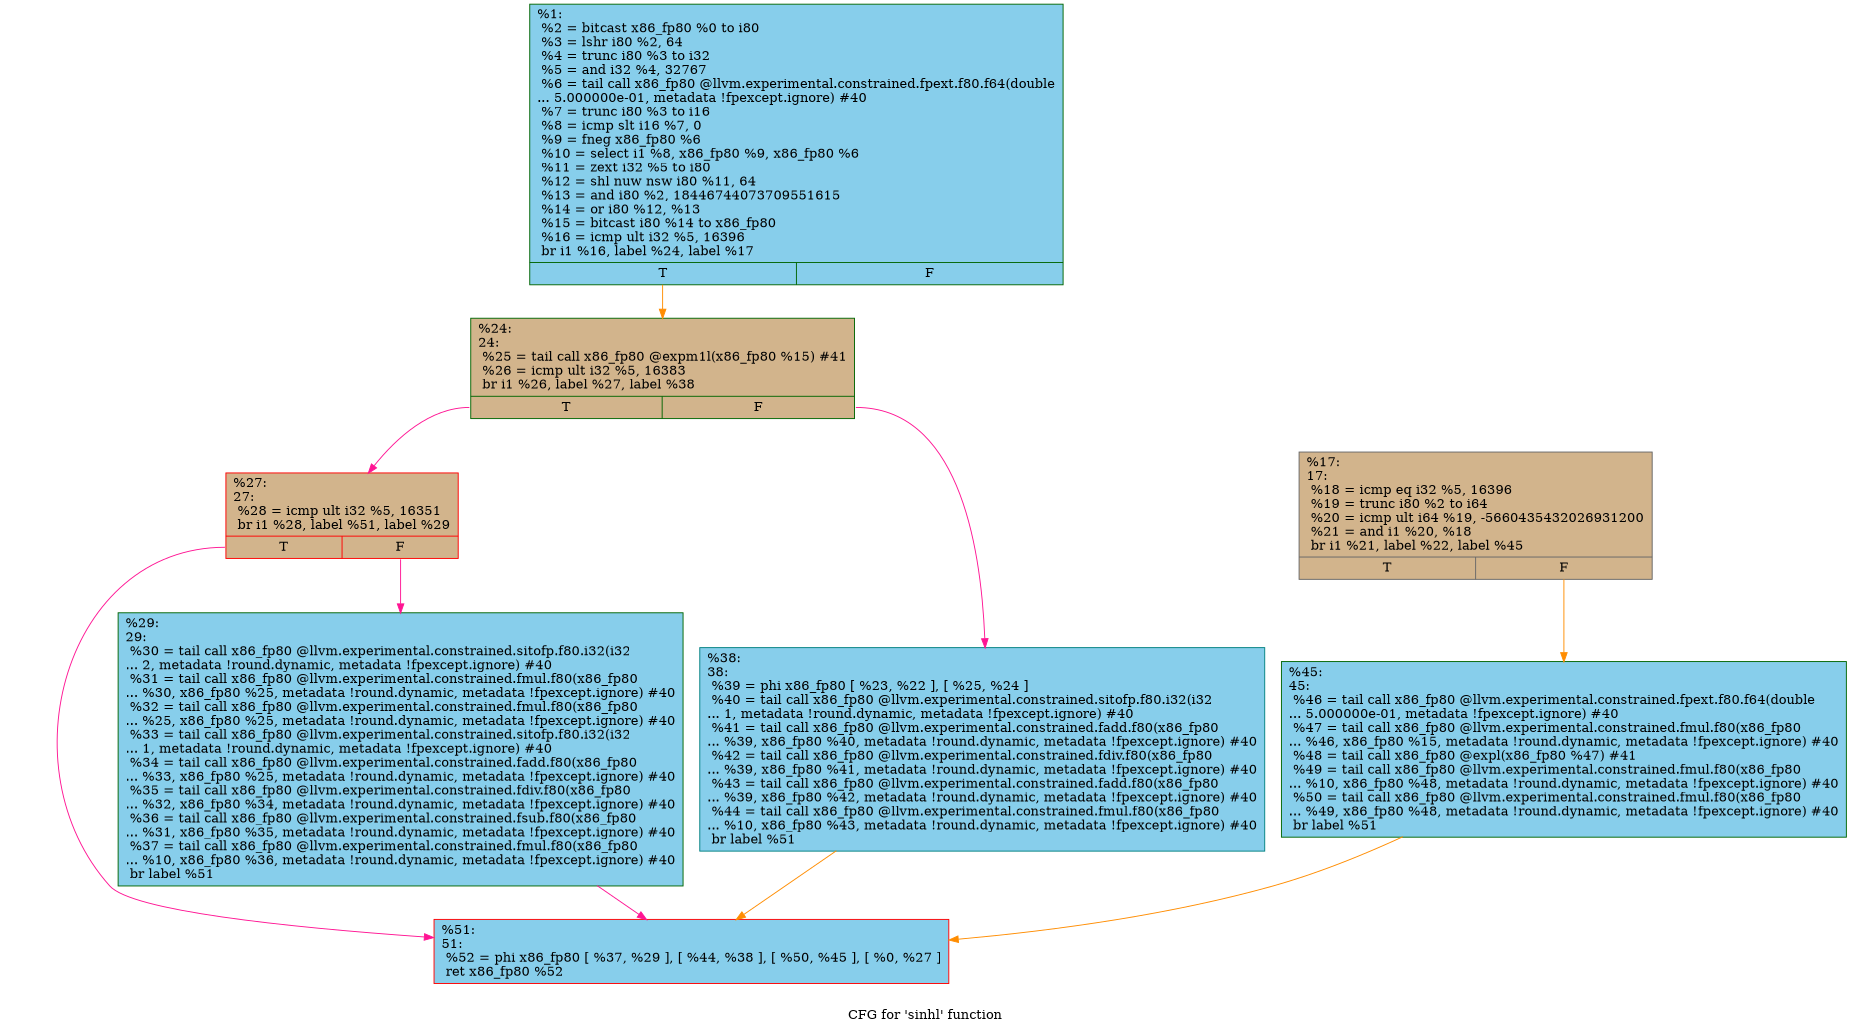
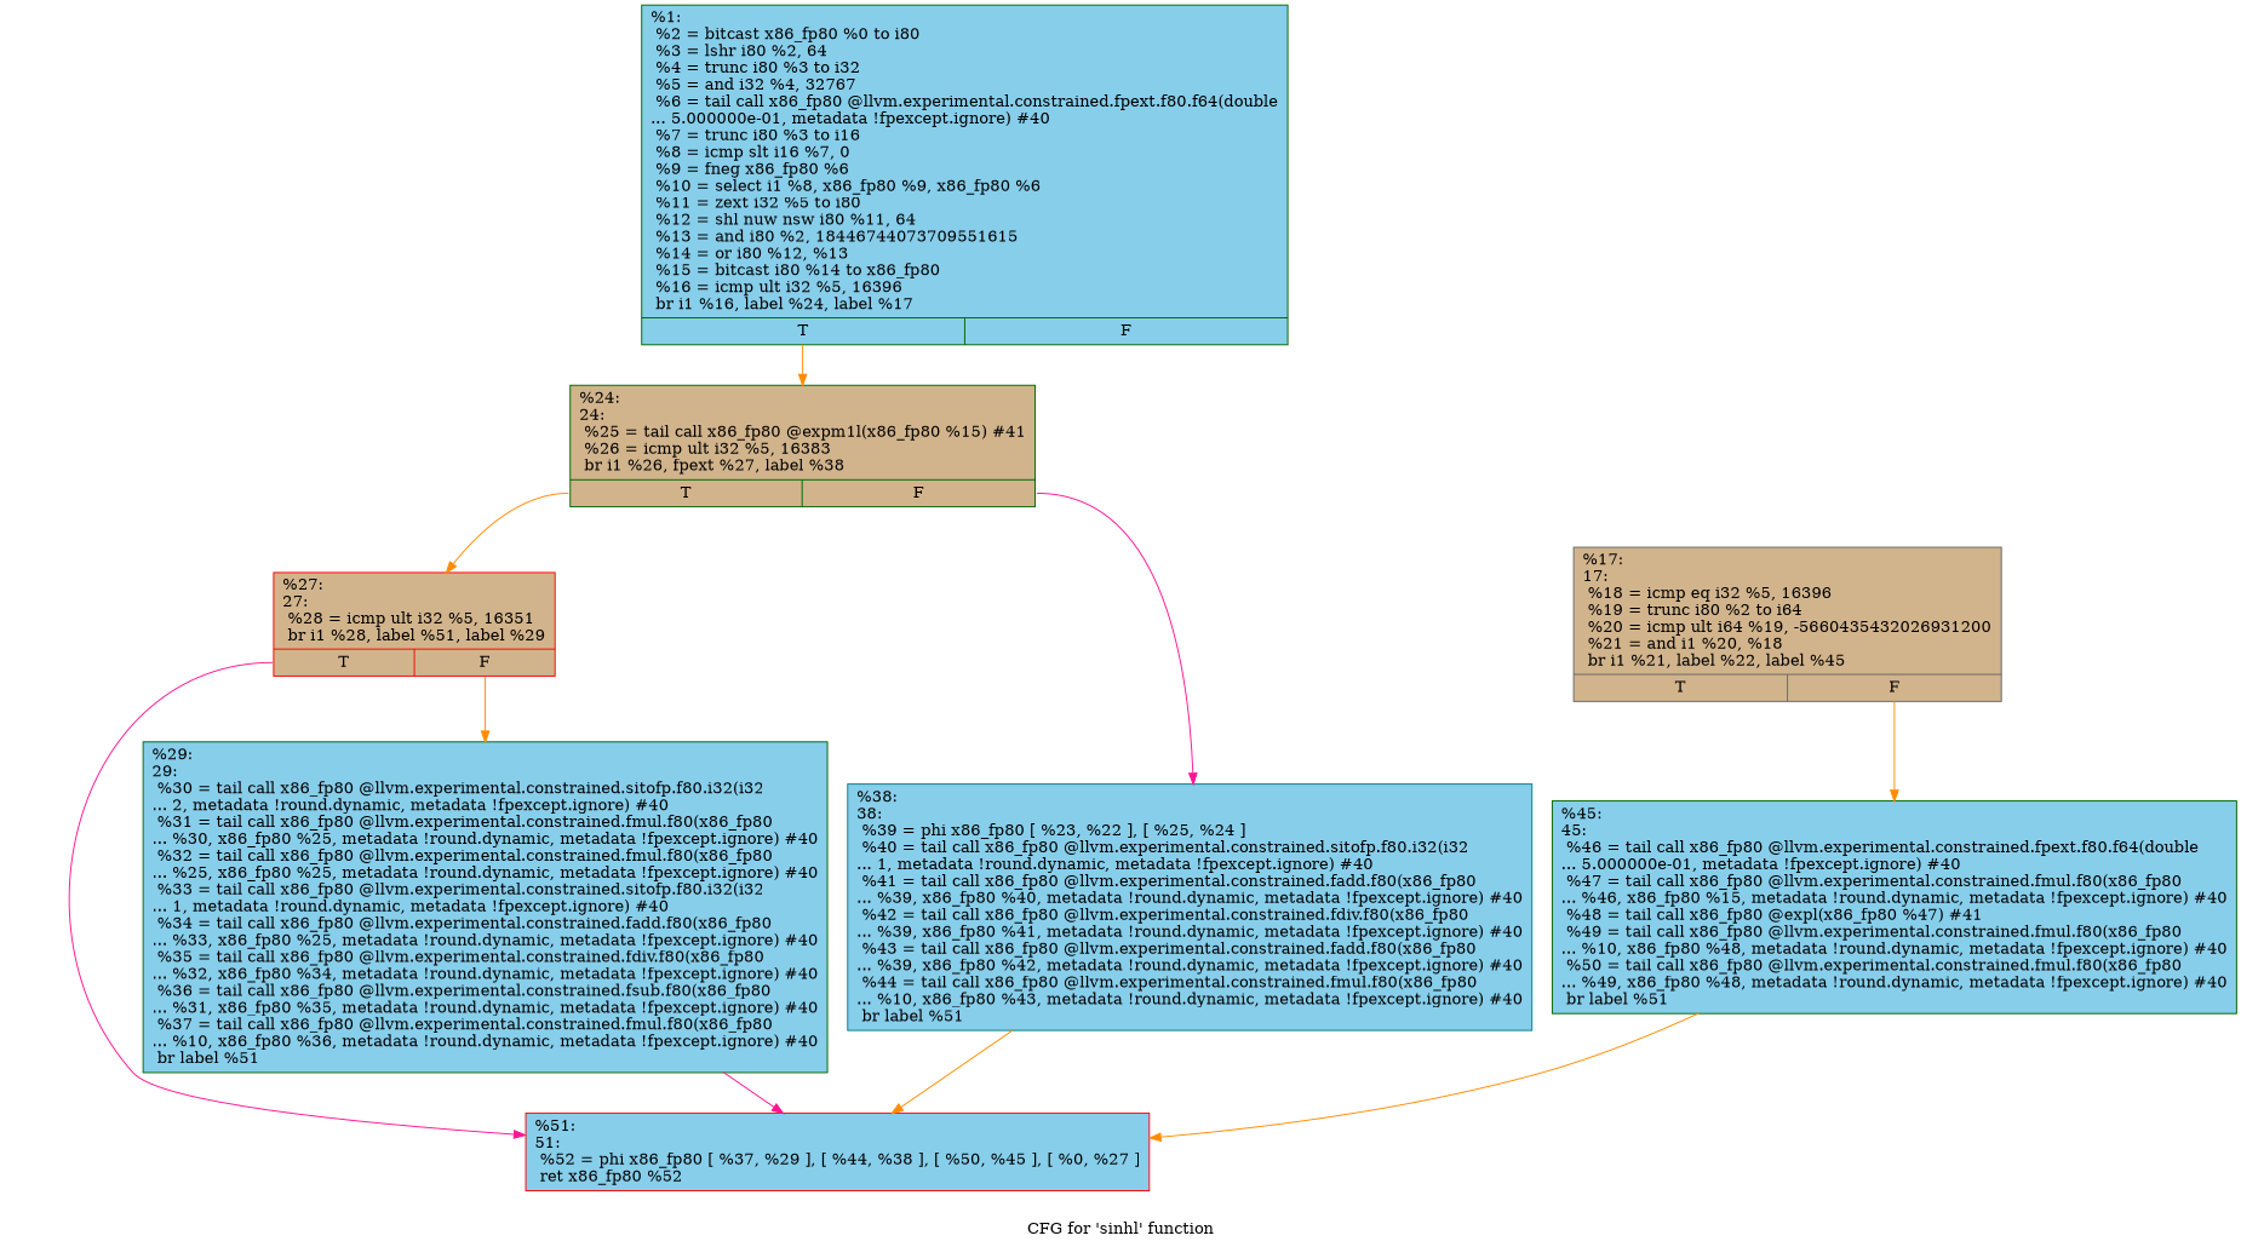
  digraph {
    label="CFG for 'sinhl' function"
    node [color=darkgreen fillcolor=skyblue shape=record style=filled]
    edge [color=darkorange]
    n1 [label="{%1:\l  %2 = bitcast x86_fp80 %0 to i80\l  %3 = lshr i80 %2, 64\l  %4 = trunc i80 %3 to i32\l  %5 = and i32 %4, 32767\l  %6 = tail call x86_fp80 @llvm.experimental.constrained.fpext.f80.f64(double\l... 5.000000e-01, metadata !fpexcept.ignore) #40\l  %7 = trunc i80 %3 to i16\l  %8 = icmp slt i16 %7, 0\l  %9 = fneg x86_fp80 %6\l  %10 = select i1 %8, x86_fp80 %9, x86_fp80 %6\l  %11 = zext i32 %5 to i80\l  %12 = shl nuw nsw i80 %11, 64\l  %13 = and i80 %2, 18446744073709551615\l  %14 = or i80 %12, %13\l  %15 = bitcast i80 %14 to x86_fp80\l  %16 = icmp ult i32 %5, 16396\l  br i1 %16, label %24, label %17\l|{<s0>T|<s1>F}}"]
-   n2 [fillcolor=tan label="{%24:\l24:                                               \l  %25 = tail call x86_fp80 @expm1l(x86_fp80 %15) #41\l  %26 = icmp ult i32 %5, 16383\l  br i1 %26, label %27, label %38\l|{<s0>T|<s1>F}}"]
+   n2 [fillcolor=tan label="{%24:\l24:                                               \l  %25 = tail call x86_fp80 @expm1l(x86_fp80 %15) #41\l  %26 = icmp ult i32 %5, 16383\l  br i1 %26, fpext %27, label %38\l|{<s0>T|<s1>F}}"]
    n3 [color=teal label="{%38:\l38:                                               \l  %39 = phi x86_fp80 [ %23, %22 ], [ %25, %24 ]\l  %40 = tail call x86_fp80 @llvm.experimental.constrained.sitofp.f80.i32(i32\l... 1, metadata !round.dynamic, metadata !fpexcept.ignore) #40\l  %41 = tail call x86_fp80 @llvm.experimental.constrained.fadd.f80(x86_fp80\l... %39, x86_fp80 %40, metadata !round.dynamic, metadata !fpexcept.ignore) #40\l  %42 = tail call x86_fp80 @llvm.experimental.constrained.fdiv.f80(x86_fp80\l... %39, x86_fp80 %41, metadata !round.dynamic, metadata !fpexcept.ignore) #40\l  %43 = tail call x86_fp80 @llvm.experimental.constrained.fadd.f80(x86_fp80\l... %39, x86_fp80 %42, metadata !round.dynamic, metadata !fpexcept.ignore) #40\l  %44 = tail call x86_fp80 @llvm.experimental.constrained.fmul.f80(x86_fp80\l... %10, x86_fp80 %43, metadata !round.dynamic, metadata !fpexcept.ignore) #40\l  br label %51\l}"]
    n4 [color=red fillcolor=tan label="{%27:\l27:                                               \l  %28 = icmp ult i32 %5, 16351\l  br i1 %28, label %51, label %29\l|{<s0>T|<s1>F}}"]
    n5 [color=gray40 fillcolor=tan label="{%17:\l17:                                               \l  %18 = icmp eq i32 %5, 16396\l  %19 = trunc i80 %2 to i64\l  %20 = icmp ult i64 %19, -5660435432026931200\l  %21 = and i1 %20, %18\l  br i1 %21, label %22, label %45\l|{<s0>T|<s1>F}}"]
    n6 [label="{%45:\l45:                                               \l  %46 = tail call x86_fp80 @llvm.experimental.constrained.fpext.f80.f64(double\l... 5.000000e-01, metadata !fpexcept.ignore) #40\l  %47 = tail call x86_fp80 @llvm.experimental.constrained.fmul.f80(x86_fp80\l... %46, x86_fp80 %15, metadata !round.dynamic, metadata !fpexcept.ignore) #40\l  %48 = tail call x86_fp80 @expl(x86_fp80 %47) #41\l  %49 = tail call x86_fp80 @llvm.experimental.constrained.fmul.f80(x86_fp80\l... %10, x86_fp80 %48, metadata !round.dynamic, metadata !fpexcept.ignore) #40\l  %50 = tail call x86_fp80 @llvm.experimental.constrained.fmul.f80(x86_fp80\l... %49, x86_fp80 %48, metadata !round.dynamic, metadata !fpexcept.ignore) #40\l  br label %51\l}"]
    n7 [color=red label="{%51:\l51:                                               \l  %52 = phi x86_fp80 [ %37, %29 ], [ %44, %38 ], [ %50, %45 ], [ %0, %27 ]\l  ret x86_fp80 %52\l}"]
    n8 [label="{%29:\l29:                                               \l  %30 = tail call x86_fp80 @llvm.experimental.constrained.sitofp.f80.i32(i32\l... 2, metadata !round.dynamic, metadata !fpexcept.ignore) #40\l  %31 = tail call x86_fp80 @llvm.experimental.constrained.fmul.f80(x86_fp80\l... %30, x86_fp80 %25, metadata !round.dynamic, metadata !fpexcept.ignore) #40\l  %32 = tail call x86_fp80 @llvm.experimental.constrained.fmul.f80(x86_fp80\l... %25, x86_fp80 %25, metadata !round.dynamic, metadata !fpexcept.ignore) #40\l  %33 = tail call x86_fp80 @llvm.experimental.constrained.sitofp.f80.i32(i32\l... 1, metadata !round.dynamic, metadata !fpexcept.ignore) #40\l  %34 = tail call x86_fp80 @llvm.experimental.constrained.fadd.f80(x86_fp80\l... %33, x86_fp80 %25, metadata !round.dynamic, metadata !fpexcept.ignore) #40\l  %35 = tail call x86_fp80 @llvm.experimental.constrained.fdiv.f80(x86_fp80\l... %32, x86_fp80 %34, metadata !round.dynamic, metadata !fpexcept.ignore) #40\l  %36 = tail call x86_fp80 @llvm.experimental.constrained.fsub.f80(x86_fp80\l... %31, x86_fp80 %35, metadata !round.dynamic, metadata !fpexcept.ignore) #40\l  %37 = tail call x86_fp80 @llvm.experimental.constrained.fmul.f80(x86_fp80\l... %10, x86_fp80 %36, metadata !round.dynamic, metadata !fpexcept.ignore) #40\l  br label %51\l}"]
    n1 -> n2 [tailport=s0]
    n2 -> n3 [color=deeppink tailport=s1]
-   n2 -> n4 [color=deeppink tailport=s0]
+   n2 -> n4 [tailport=s0]
    n3 -> n7
    n4 -> n7 [color=deeppink tailport=s0]
-   n4 -> n8 [color=deeppink tailport=s1]
+   n4 -> n8 [tailport=s1]
    n5 -> n6 [tailport=s1]
    n6 -> n7
    n8 -> n7 [color=deeppink]
  }
